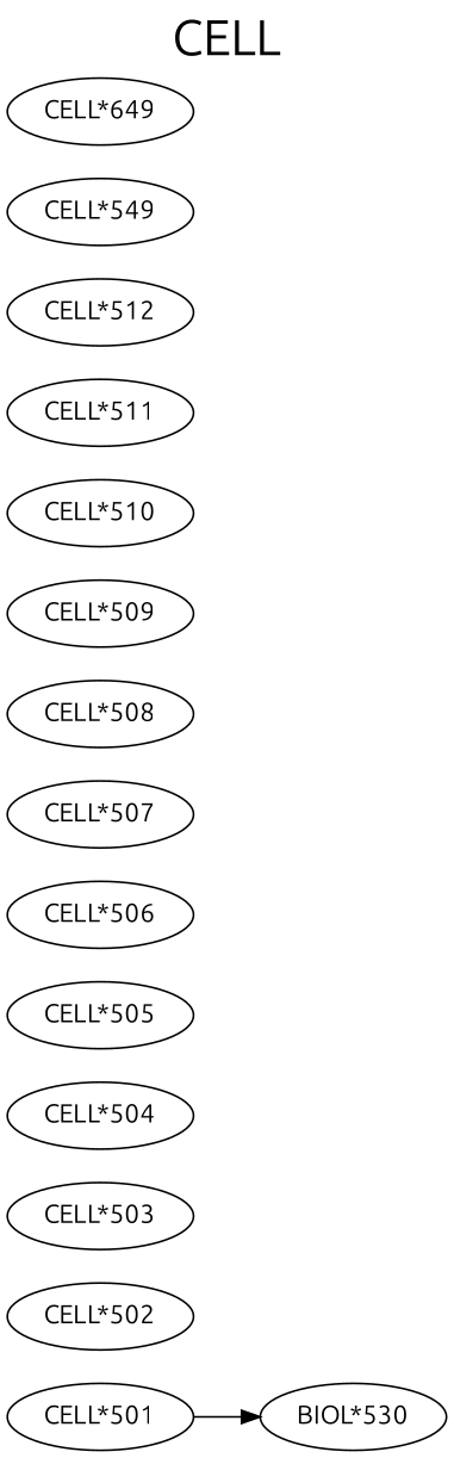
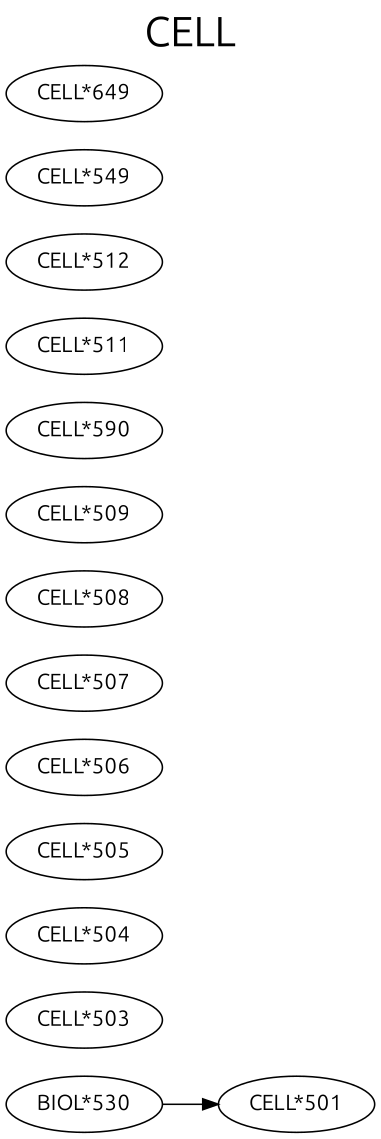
  digraph {
    fontsize=27
    label=CELL
    labelloc=t
    rankdir=LR
    fontname=Ubuntu
    node [fontname=Ubuntu]
    "BIOL*530"
    "CELL*501"
-   "CELL*502"
    "CELL*503"
    "CELL*504"
    "CELL*505"
    "CELL*506"
    "CELL*507"
    "CELL*508"
    "CELL*509"
-   "CELL*510"
+   "CELL*510" [label="CELL*590"]
    "CELL*511"
    "CELL*512"
    "CELL*549"
    "CELL*649"
-   "CELL*501" -> "BIOL*530" [style=solid fontname=Ubuntu]
+   "BIOL*530" -> "CELL*501" [style=solid fontname=Ubuntu]
  }
